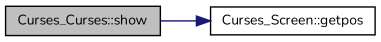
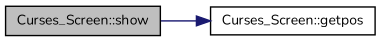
  digraph {
    rankdir=LR
    fontname=Nunito
    node [color=black fontname=Nunito fontsize=10 shape=record]
-   n1 [fillcolor=grey75 fontcolor=black height=0.2 label="Curses_Curses::show" style=filled width=0.4]
+   n1 [fillcolor=grey75 fontcolor=black height=0.2 label="Curses_Screen::show" style=filled width=0.4]
    n2 [height=0.2 label="Curses_Screen::getpos" width=0.4]
    n1 -> n2 [color=midnightblue fontname=Nunito fontsize=10 labelfontname=Helvetica labelfontsize=10 style=solid]
  }
